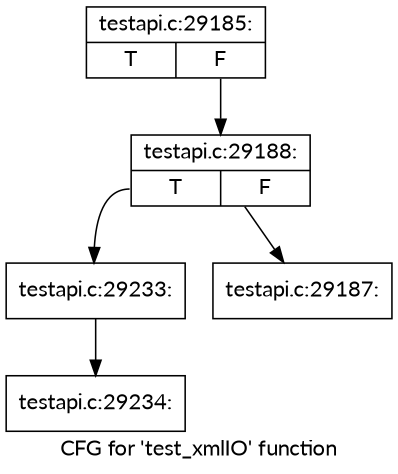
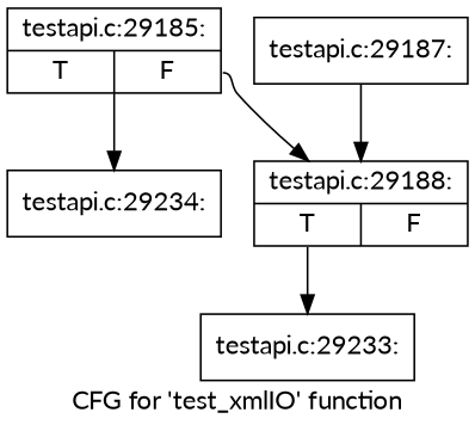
  digraph {
    fontname=Lato
    label="CFG for 'test_xmlIO' function"
    node [fontname=Lato shape=record]
    edge [fontname=Lato]
    n1 [label="{testapi.c:29185:|{<s0>T|<s1>F}}"]
    n2 [label="{testapi.c:29188:|{<s0>T|<s1>F}}"]
    n3 [label="{testapi.c:29187:}"]
    n4 [label="{testapi.c:29233:}"]
    n5 [label="{testapi.c:29234:}"]
    n1 -> n2 [tailport=s1]
    n2 -> n4 [tailport=s0]
-   n2 -> n3
-   n4 -> n5
+   n3 -> n2
+   n1 -> n5
  }
